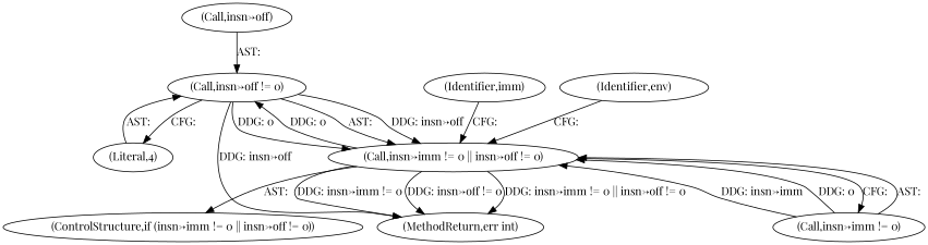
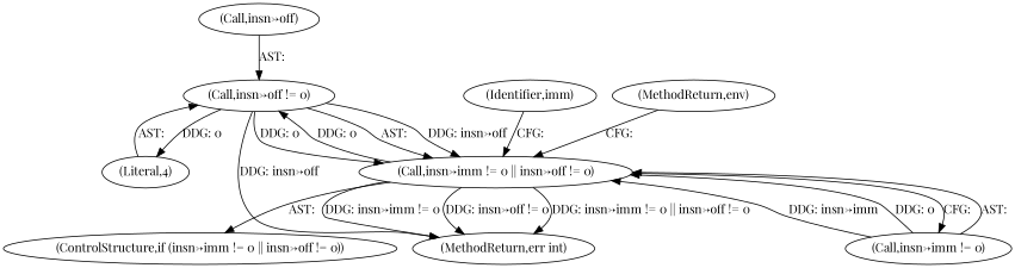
  digraph {
    fontname="Playfair Display"
    node [fontname="Playfair Display"]
    edge [fontname="Playfair Display"]
    n1 [label="(Call,insn->off != 0)"]
    n2 [label="(Call,insn->imm != 0 || insn->off != 0)"]
    n3 [label="(Literal,4)"]
    n4 [label="(MethodReturn,err int)"]
    n5 [label="(ControlStructure,if (insn->imm != 0 || insn->off != 0))"]
    n6 [label="(Call,insn->imm != 0)"]
    n7 [label="(Call,insn->off)"]
    n8 [label="(Identifier,imm)"]
-   n9 [label="(Identifier,env)"]
+   n9 [label="(MethodReturn,env)"]
    n1 -> n2 [label="AST: "]
    n1 -> n2 [label="DDG: insn->off"]
    n1 -> n2 [label="DDG: 0"]
-   n1 -> n3 [label="CFG: "]
+   n1 -> n3 [label="DDG: 0"]
    n1 -> n4 [label="DDG: insn->off"]
    n2 -> n1 [label="DDG: 0"]
    n2 -> n4 [label="DDG: insn->off != 0"]
    n2 -> n4 [label="DDG: insn->imm != 0 || insn->off != 0"]
    n2 -> n4 [label="DDG: insn->imm != 0"]
    n2 -> n5 [label="AST: "]
    n2 -> n6 [label="CFG: "]
    n3 -> n1 [label="AST: "]
    n6 -> n2 [label="AST: "]
    n6 -> n2 [label="DDG: insn->imm"]
    n6 -> n2 [label="DDG: 0"]
    n7 -> n1 [label="AST: "]
    n8 -> n2 [label="CFG: "]
    n9 -> n2 [label="CFG: "]
  }
